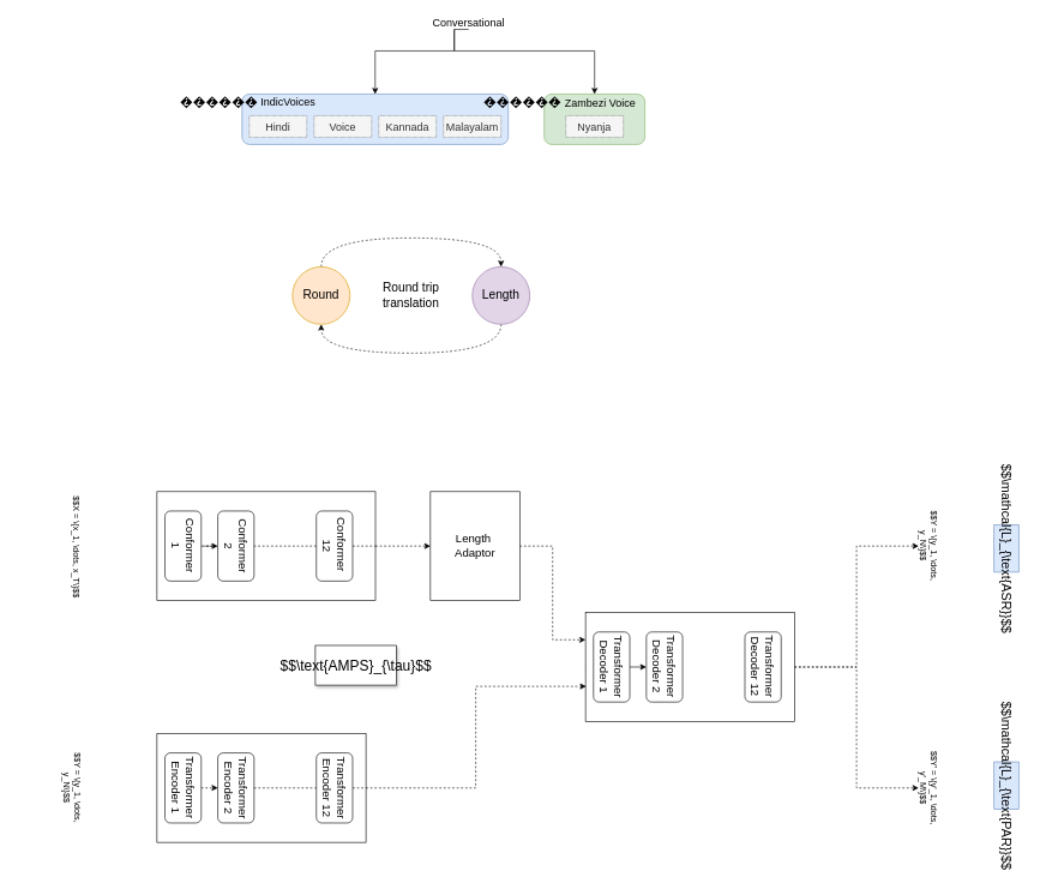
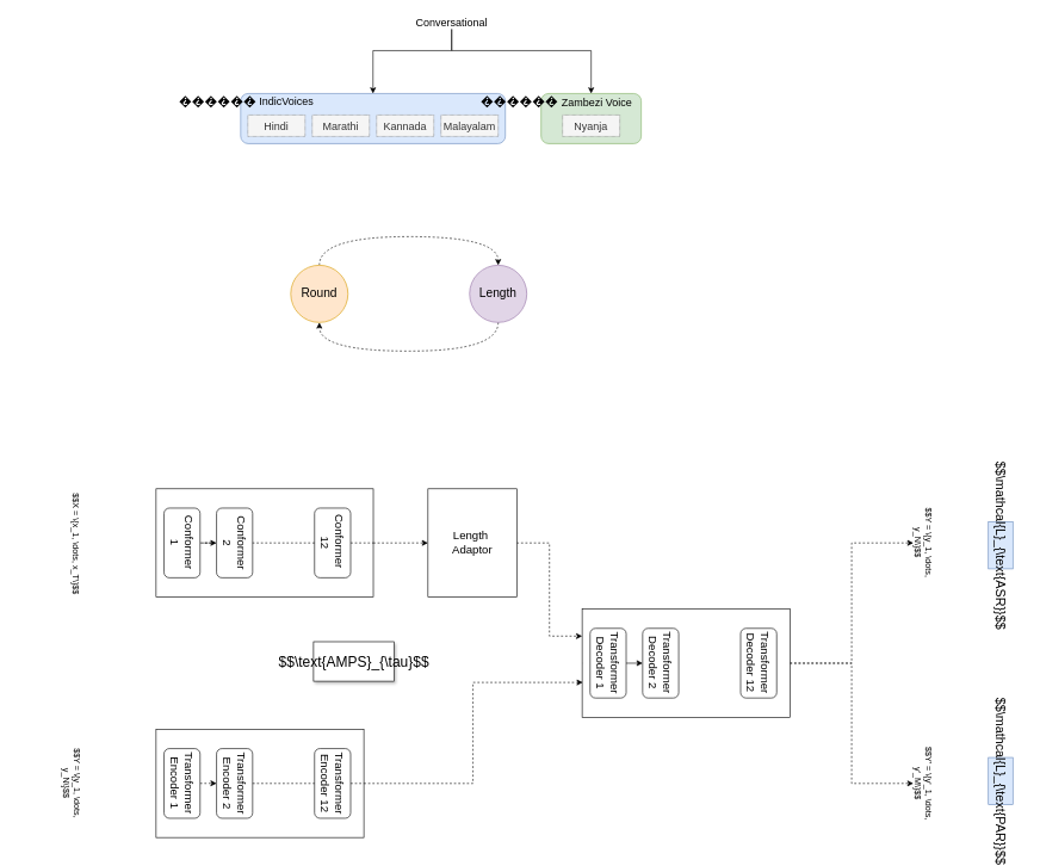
  <mxCell id="0" />
  <mxCell id="1" parent="0" />
  <mxCell id="2" value="" style="edgeStyle=orthogonalEdgeStyle;rounded=0;orthogonalLoop=1;jettySize=auto;entryX=0.5;entryY=0;entryDx=0;entryDy=0;shadow=0;textShadow=0;labelBorderColor=none;fontFamily=Helvetica;movable=1;resizable=1;rotatable=1;deletable=1;editable=1;locked=0;connectable=1;fontSize=15;" parent="1" source="4" target="5" edge="1"><mxGeometry relative="1" as="geometry"><mxPoint x="566" y="110" as="targetPoint" /><Array as="points"><mxPoint x="631" y="70" /><mxPoint x="521" y="70" /></Array></mxGeometry></mxCell>
  <mxCell id="3" style="edgeStyle=orthogonalEdgeStyle;rounded=0;orthogonalLoop=1;jettySize=auto;html=1;exitX=0.5;exitY=1;exitDx=0;exitDy=0;entryX=0.5;entryY=0;entryDx=0;entryDy=0;" parent="1" source="4" target="11" edge="1"><mxGeometry relative="1" as="geometry"><Array as="points"><mxPoint x="631" y="70" /><mxPoint x="826" y="70" /></Array></mxGeometry></mxCell>
- <mxCell id="4" value="Conversational" style="text;align=center;verticalAlign=middle;whiteSpace=wrap;rounded=0;shadow=0;glass=0;textShadow=0;labelBorderColor=none;fontFamily=Helvetica;movable=1;resizable=1;rotatable=1;deletable=1;editable=1;locked=0;connectable=1;fontSize=15;" parent="1" vertex="1"><mxGeometry x="586" y="20" width="130" height="20" as="geometry" /></mxCell>
+ <mxCell id="4" value="Conversational" style="text;align=center;verticalAlign=middle;whiteSpace=wrap;rounded=0;shadow=0;glass=0;textShadow=0;labelBorderColor=none;fontFamily=Helvetica;movable=1;resizable=1;rotatable=1;deletable=1;editable=1;locked=0;connectable=1;fontSize=15;" parent="1" vertex="1"><mxGeometry x="566" y="20" width="130" height="20" as="geometry" /></mxCell>
  <mxCell id="5" value="" style="rounded=1;whiteSpace=wrap;fillColor=#dae8fc;strokeColor=#6c8ebf;shadow=0;textShadow=0;labelBorderColor=none;fontFamily=Helvetica;movable=1;resizable=1;rotatable=1;deletable=1;editable=1;locked=0;connectable=1;fontSize=15;" parent="1" vertex="1"><mxGeometry x="336" y="130" width="370" height="70" as="geometry" /></mxCell>
  <mxCell id="6" value="Hindi" style="rounded=0;whiteSpace=wrap;fillColor=#f5f5f5;fontColor=#333333;strokeColor=#666666;dashed=1;dashPattern=1 1;shadow=0;textShadow=0;labelBorderColor=none;fontFamily=Helvetica;movable=1;resizable=1;rotatable=1;deletable=1;editable=1;locked=0;connectable=1;fontSize=15;" parent="1" vertex="1"><mxGeometry x="346" y="160" width="80" height="30" as="geometry" /></mxCell>
- <mxCell id="7" value="Voice" style="rounded=0;whiteSpace=wrap;fillColor=#f5f5f5;fontColor=#333333;strokeColor=#666666;dashed=1;dashPattern=1 1;shadow=0;textShadow=0;labelBorderColor=none;fontFamily=Helvetica;movable=1;resizable=1;rotatable=1;deletable=1;editable=1;locked=0;connectable=1;fontSize=15;" parent="1" vertex="1"><mxGeometry x="436" y="160" width="80" height="30" as="geometry" /></mxCell>
+ <mxCell id="7" value="Marathi" style="rounded=0;whiteSpace=wrap;fillColor=#f5f5f5;fontColor=#333333;strokeColor=#666666;dashed=1;dashPattern=1 1;shadow=0;textShadow=0;labelBorderColor=none;fontFamily=Helvetica;movable=1;resizable=1;rotatable=1;deletable=1;editable=1;locked=0;connectable=1;fontSize=15;" parent="1" vertex="1"><mxGeometry x="436" y="160" width="80" height="30" as="geometry" /></mxCell>
  <mxCell id="8" value="Kannada" style="rounded=0;whiteSpace=wrap;fillColor=#f5f5f5;fontColor=#333333;strokeColor=#666666;dashed=1;dashPattern=1 1;shadow=0;textShadow=0;labelBorderColor=none;fontFamily=Helvetica;movable=1;resizable=1;rotatable=1;deletable=1;editable=1;locked=0;connectable=1;fontSize=15;" parent="1" vertex="1"><mxGeometry x="526" y="160" width="80" height="30" as="geometry" /></mxCell>
  <mxCell id="9" value="Malayalam" style="rounded=0;whiteSpace=wrap;fillColor=#f5f5f5;fontColor=#333333;strokeColor=#666666;dashed=1;dashPattern=1 1;shadow=0;textShadow=0;labelBorderColor=none;fontFamily=Helvetica;movable=1;resizable=1;rotatable=1;deletable=1;editable=1;locked=0;connectable=1;fontSize=15;" parent="1" vertex="1"><mxGeometry x="616" y="160" width="80" height="30" as="geometry" /></mxCell>
  <mxCell id="10" value="IndicVoices" style="text;align=center;verticalAlign=middle;whiteSpace=wrap;rounded=0;shadow=0;textShadow=0;labelBorderColor=none;fontFamily=Helvetica;movable=1;resizable=1;rotatable=1;deletable=1;editable=1;locked=0;connectable=1;fontSize=15;" parent="1" vertex="1"><mxGeometry x="360" y="131" width="80" height="20" as="geometry" /></mxCell>
  <mxCell id="11" value="" style="rounded=1;whiteSpace=wrap;fillColor=#d5e8d4;strokeColor=#82b366;shadow=0;glass=0;textShadow=0;labelBorderColor=none;fontFamily=Helvetica;movable=1;resizable=1;rotatable=1;deletable=1;editable=1;locked=0;connectable=1;fontSize=15;" parent="1" vertex="1"><mxGeometry x="756" y="130" width="140" height="70" as="geometry" /></mxCell>
  <mxCell id="12" value="Zambezi Voice" style="text;align=center;verticalAlign=middle;whiteSpace=wrap;rounded=0;shadow=0;textShadow=0;labelBorderColor=none;fontFamily=Helvetica;movable=1;resizable=1;rotatable=1;deletable=1;editable=1;locked=0;connectable=1;fontSize=15;" parent="1" vertex="1"><mxGeometry x="782" y="131" width="104" height="22" as="geometry" /></mxCell>
  <mxCell id="13" value="Nyanja" style="rounded=0;whiteSpace=wrap;fillColor=#f5f5f5;fontColor=#333333;strokeColor=#666666;dashed=1;dashPattern=1 1;shadow=0;textShadow=0;labelBorderColor=none;fontFamily=Helvetica;movable=1;resizable=1;rotatable=1;deletable=1;editable=1;locked=0;connectable=1;fontSize=15;" parent="1" vertex="1"><mxGeometry x="786" y="160" width="80" height="30" as="geometry" /></mxCell>
  <mxCell id="14" value="������" style="text;whiteSpace=wrap;fontSize=18;rotation=-180;shadow=0;sketch=1;curveFitting=1;jiggle=2;textShadow=0;labelBorderColor=none;fontFamily=Helvetica;movable=1;resizable=1;rotatable=1;deletable=1;editable=1;locked=0;connectable=1;" parent="1" vertex="1"><mxGeometry x="330" y="140" width="30" height="20" as="geometry" /></mxCell>
  <mxCell id="15" value="������" style="text;whiteSpace=wrap;fontSize=18;rotation=-180;shadow=0;textShadow=0;labelBorderColor=none;fontFamily=Helvetica;movable=1;resizable=1;rotatable=1;deletable=1;editable=1;locked=0;connectable=1;" parent="1" vertex="1"><mxGeometry x="752" y="140" width="30" height="20" as="geometry" /></mxCell>
  <mxCell id="16" style="edgeStyle=orthogonalEdgeStyle;rounded=0;orthogonalLoop=1;jettySize=auto;html=1;entryX=0.5;entryY=0;entryDx=0;entryDy=0;curved=1;targetPerimeterSpacing=0;endSize=6;shadow=0;flowAnimation=0;fontSize=17;dashed=1;" edge="1" parent="1" source="17" target="19"><mxGeometry relative="1" as="geometry"><Array as="points"><mxPoint x="446" y="330" /><mxPoint x="696" y="330" /></Array></mxGeometry></mxCell>
  <mxCell id="17" value="Round" style="ellipse;whiteSpace=wrap;html=1;aspect=fixed;fillColor=#ffe6cc;strokeColor=#d79b00;fontSize=17;" vertex="1" parent="1"><mxGeometry x="406" y="370" width="80" height="80" as="geometry" /></mxCell>
  <mxCell id="18" style="edgeStyle=orthogonalEdgeStyle;rounded=0;orthogonalLoop=1;jettySize=auto;html=1;entryX=0.5;entryY=1;entryDx=0;entryDy=0;curved=1;fontSize=17;dashed=1;" edge="1" parent="1" source="19" target="17"><mxGeometry relative="1" as="geometry"><Array as="points"><mxPoint x="696" y="490" /><mxPoint x="446" y="490" /></Array></mxGeometry></mxCell>
  <mxCell id="19" value="Length" style="ellipse;whiteSpace=wrap;html=1;aspect=fixed;fillColor=#e1d5e7;strokeColor=#9673a6;fontSize=17;" vertex="1" parent="1"><mxGeometry x="656" y="370" width="80" height="80" as="geometry" /></mxCell>
- <mxCell id="20" value="Round trip translation" style="text;html=1;align=center;verticalAlign=middle;whiteSpace=wrap;rounded=0;fontSize=17;" vertex="1" parent="1"><mxGeometry x="496" y="395" width="150" height="30" as="geometry" /></mxCell>
  <mxCell id="21" style="edgeStyle=orthogonalEdgeStyle;rounded=0;orthogonalLoop=1;jettySize=auto;html=1;entryX=0;entryY=0.5;entryDx=0;entryDy=0;fontSize=16;dashed=1;" edge="1" parent="1" source="22" target="25"><mxGeometry relative="1" as="geometry" /></mxCell>
  <mxCell id="22" value="" style="rounded=0;whiteSpace=wrap;html=1;fontSize=16;container=0;" vertex="1" parent="1"><mxGeometry x="217.719" y="682.538" width="303.714" height="151.281" as="geometry" /></mxCell>
  <mxCell id="23" value="" style="rounded=0;whiteSpace=wrap;html=1;fontSize=16;container=0;" vertex="1" parent="1"><mxGeometry x="217.719" y="1018.719" width="290.509" height="151.281" as="geometry" /></mxCell>
  <mxCell id="24" style="edgeStyle=orthogonalEdgeStyle;rounded=0;orthogonalLoop=1;jettySize=auto;html=1;entryX=0;entryY=0.25;entryDx=0;entryDy=0;fontSize=16;dashed=1;" edge="1" parent="1" source="25" target="37"><mxGeometry relative="1" as="geometry" /></mxCell>
  <mxCell id="25" value="Length&amp;nbsp;&lt;div&gt;Adaptor&lt;/div&gt;" style="rounded=0;whiteSpace=wrap;html=1;fontSize=16;container=0;" vertex="1" parent="1"><mxGeometry x="597.852" y="682.538" width="124.127" height="151.281" as="geometry" /></mxCell>
  <mxCell id="26" style="edgeStyle=orthogonalEdgeStyle;rounded=0;orthogonalLoop=1;jettySize=auto;html=1;entryX=0.5;entryY=1;entryDx=0;entryDy=0;dashed=1;" edge="1" parent="1" source="27" target="28"><mxGeometry relative="1" as="geometry" /></mxCell>
  <mxCell id="27" value="Conformer&lt;div&gt;1&lt;/div&gt;" style="rounded=1;whiteSpace=wrap;html=1;rotation=90;fontSize=16;container=0;" vertex="1" parent="1"><mxGeometry x="205.346" y="732.966" width="97.387" height="50.427" as="geometry" /></mxCell>
  <mxCell id="28" value="Conformer&lt;div&gt;2&lt;/div&gt;" style="rounded=1;whiteSpace=wrap;html=1;rotation=90;fontSize=16;container=0;" vertex="1" parent="1"><mxGeometry x="278.791" y="732.966" width="97.387" height="50.427" as="geometry" /></mxCell>
  <mxCell id="29" value="Conformer&amp;nbsp;&lt;div&gt;12&lt;/div&gt;" style="rounded=1;whiteSpace=wrap;html=1;rotation=90;fontSize=16;container=0;" vertex="1" parent="1"><mxGeometry x="415.793" y="732.966" width="97.387" height="50.427" as="geometry" /></mxCell>
  <mxCell id="30" style="edgeStyle=orthogonalEdgeStyle;rounded=0;orthogonalLoop=1;jettySize=auto;html=1;entryX=0.5;entryY=1;entryDx=0;entryDy=0;dashed=1;" edge="1" parent="1" source="31" target="32"><mxGeometry relative="1" as="geometry" /></mxCell>
  <mxCell id="31" value="Transformer&lt;div&gt;Encoder 1&lt;/div&gt;" style="rounded=1;whiteSpace=wrap;html=1;rotation=90;fontSize=16;container=0;" vertex="1" parent="1"><mxGeometry x="205.346" y="1069.146" width="97.387" height="50.427" as="geometry" /></mxCell>
  <mxCell id="32" value="Transformer&lt;div&gt;Encoder 2&lt;/div&gt;" style="rounded=1;whiteSpace=wrap;html=1;rotation=90;fontSize=16;container=0;" vertex="1" parent="1"><mxGeometry x="278.791" y="1069.146" width="97.387" height="50.427" as="geometry" /></mxCell>
  <mxCell id="33" value="Transformer&lt;div&gt;Encoder 12&lt;/div&gt;" style="rounded=1;whiteSpace=wrap;html=1;rotation=90;fontSize=16;container=0;" vertex="1" parent="1"><mxGeometry x="415.793" y="1069.146" width="97.387" height="50.427" as="geometry" /></mxCell>
  <mxCell id="34" style="edgeStyle=orthogonalEdgeStyle;rounded=0;orthogonalLoop=1;jettySize=auto;html=1;exitX=0;exitY=0.5;exitDx=0;exitDy=0;entryX=0.5;entryY=1;entryDx=0;entryDy=0;" edge="1" parent="1" source="37" target="39"><mxGeometry relative="1" as="geometry" /></mxCell>
  <mxCell id="35" style="edgeStyle=orthogonalEdgeStyle;rounded=0;orthogonalLoop=1;jettySize=auto;html=1;entryX=0.5;entryY=1;entryDx=0;entryDy=0;curved=0;dashed=1;" edge="1" parent="1" source="37" target="47"><mxGeometry relative="1" as="geometry" /></mxCell>
  <mxCell id="36" style="edgeStyle=orthogonalEdgeStyle;rounded=0;orthogonalLoop=1;jettySize=auto;html=1;entryX=0.5;entryY=1;entryDx=0;entryDy=0;curved=0;dashed=1;" edge="1" parent="1" source="37" target="48"><mxGeometry relative="1" as="geometry" /></mxCell>
  <mxCell id="37" value="" style="rounded=0;whiteSpace=wrap;html=1;fontSize=16;container=0;" vertex="1" parent="1"><mxGeometry x="813.412" y="850.629" width="290.509" height="151.281" as="geometry" /></mxCell>
  <mxCell id="38" style="edgeStyle=orthogonalEdgeStyle;rounded=0;orthogonalLoop=1;jettySize=auto;html=1;exitX=0.5;exitY=0;exitDx=0;exitDy=0;entryX=0.5;entryY=1;entryDx=0;entryDy=0;dashed=0;" edge="1" parent="1" source="39" target="40"><mxGeometry relative="1" as="geometry" /></mxCell>
  <mxCell id="39" value="Transformer&lt;div&gt;Decoder 1&lt;/div&gt;" style="rounded=1;whiteSpace=wrap;html=1;rotation=90;fontSize=16;container=0;" vertex="1" parent="1"><mxGeometry x="801.039" y="901.056" width="97.387" height="50.427" as="geometry" /></mxCell>
  <mxCell id="40" value="Transformer&lt;div&gt;Decoder 2&lt;/div&gt;" style="rounded=1;whiteSpace=wrap;html=1;rotation=90;fontSize=16;container=0;" vertex="1" parent="1"><mxGeometry x="874.485" y="901.056" width="97.387" height="50.427" as="geometry" /></mxCell>
  <mxCell id="41" value="Transformer&lt;div&gt;Decoder 12&lt;/div&gt;" style="rounded=1;whiteSpace=wrap;html=1;rotation=90;fontSize=16;container=0;" vertex="1" parent="1"><mxGeometry x="1011.486" y="901.056" width="97.387" height="50.427" as="geometry" /></mxCell>
  <mxCell id="42" style="edgeStyle=orthogonalEdgeStyle;rounded=0;orthogonalLoop=1;jettySize=auto;html=1;entryX=0.003;entryY=0.678;entryDx=0;entryDy=0;entryPerimeter=0;fontSize=16;dashed=1;" edge="1" parent="1" source="23" target="37"><mxGeometry relative="1" as="geometry" /></mxCell>
  <mxCell id="43" value="" style="endArrow=none;html=1;rounded=0;entryX=0.5;entryY=0;entryDx=0;entryDy=0;exitX=0.5;exitY=1;exitDx=0;exitDy=0;dashed=1;" edge="1" parent="1" source="29" target="28"><mxGeometry width="50" height="50" relative="1" as="geometry"><mxPoint x="462.339" y="866.486" as="sourcePoint" /><mxPoint x="509.381" y="820.499" as="targetPoint" /></mxGeometry></mxCell>
  <mxCell id="44" value="" style="endArrow=none;html=1;rounded=0;exitX=0.5;exitY=0;exitDx=0;exitDy=0;entryX=1;entryY=0.5;entryDx=0;entryDy=0;dashed=1;" edge="1" parent="1" source="29" target="22"><mxGeometry width="50" height="50" relative="1" as="geometry"><mxPoint x="622.283" y="940.065" as="sourcePoint" /><mxPoint x="669.325" y="894.078" as="targetPoint" /></mxGeometry></mxCell>
  <mxCell id="45" value="" style="endArrow=none;html=1;rounded=0;exitX=0.5;exitY=0;exitDx=0;exitDy=0;entryX=0.5;entryY=1;entryDx=0;entryDy=0;dashed=1;" edge="1" parent="1" source="32" target="33"><mxGeometry width="50" height="50" relative="1" as="geometry"><mxPoint x="321.212" y="1078.026" as="sourcePoint" /><mxPoint x="368.254" y="1032.039" as="targetPoint" /></mxGeometry></mxCell>
  <mxCell id="46" value="" style="endArrow=none;html=1;rounded=0;exitX=0.5;exitY=0;exitDx=0;exitDy=0;entryX=1;entryY=0.5;entryDx=0;entryDy=0;dashed=1;" edge="1" parent="1" source="33" target="23"><mxGeometry width="50" height="50" relative="1" as="geometry"><mxPoint x="547.015" y="1013.644" as="sourcePoint" /><mxPoint x="594.057" y="967.657" as="targetPoint" /></mxGeometry></mxCell>
  <mxCell id="47" value="$$Y' = \{y'_1, \dots, y'_M\}$$" style="text;html=1;align=center;verticalAlign=middle;whiteSpace=wrap;rounded=0;rotation=90;container=0;" vertex="1" parent="1"><mxGeometry x="1215.016" y="1080.565" width="150.536" height="27.592" as="geometry" /></mxCell>
  <mxCell id="48" value="$$Y = \{y_1, \dots, y_N\}$$" style="text;html=1;align=center;verticalAlign=middle;whiteSpace=wrap;rounded=0;rotation=90;container=0;" vertex="1" parent="1"><mxGeometry x="1229.129" y="744.382" width="122.31" height="27.592" as="geometry" /></mxCell>
  <mxCell id="49" value="$$X = \{x_1, \dots, x_T\}$$" style="text;html=1;align=center;verticalAlign=middle;resizable=0;points=[];autosize=1;strokeColor=none;fillColor=none;rotation=90;container=0;" vertex="1" parent="1"><mxGeometry x="20.141" y="744.382" width="170" height="30" as="geometry" /></mxCell>
  <mxCell id="50" value="$$Y = \{y_1, \dots, y_N\}$$" style="text;html=1;align=center;verticalAlign=middle;whiteSpace=wrap;rounded=0;rotation=90;container=0;" vertex="1" parent="1"><mxGeometry x="38.958" y="1080.565" width="122.31" height="27.592" as="geometry" /></mxCell>
  <mxCell id="51" value="&lt;font style=&quot;font-size: 18px;&quot;&gt;$$\mathcal{L}_{\text{ASR}}$$&lt;/font&gt;" style="rounded=0;whiteSpace=wrap;html=1;rotation=90;container=0;fillColor=#dae8fc;strokeColor=#6c8ebf;fillStyle=solid;" vertex="1" parent="1"><mxGeometry x="1365.552" y="744.382" width="65.859" height="34.251" as="geometry" /></mxCell>
  <mxCell id="52" value="&lt;font style=&quot;font-size: 18px;&quot;&gt;$$\mathcal{L}_{\text{PAR}}$$&lt;/font&gt;" style="rounded=0;whiteSpace=wrap;html=1;rotation=90;container=0;fillColor=#dae8fc;strokeColor=#6c8ebf;fillStyle=solid;" vertex="1" parent="1"><mxGeometry x="1365.552" y="1073.906" width="65.859" height="34.251" as="geometry" /></mxCell>
  <mxCell id="53" value="&lt;font style=&quot;font-size: 20px;&quot;&gt;$$\text{AMPS}_{\tau}$$&lt;/font&gt;" style="rounded=0;whiteSpace=wrap;html=1;shadow=1;glass=0;fillStyle=auto;fillColor=default;gradientColor=none;labelBackgroundColor=none;labelBorderColor=none;textShadow=0;strokeColor=default;container=0;" vertex="1" parent="1"><mxGeometry x="437.877" y="896.295" width="112.902" height="55.184" as="geometry" /></mxCell>
